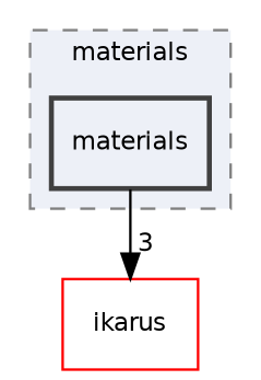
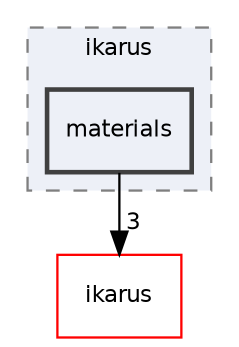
  digraph {
    compound=true
    node [fillcolor="#edf0f7" fontname=Helvetica fontsize=10 shape=box]
    n1 [color=grey25 label=materials style="filled,bold,"]
    n2 [color=red label=ikarus]
    subgraph cluster_1 {
      bgcolor="#edf0f7"
      fontname=Helvetica
      fontsize=10
-     label=materials
+     label=ikarus
      pencolor=grey50
      style="filled,dashed,"
      n1
    }
    n1 -> n2 [fontname=Helvetica fontsize=10 headlabel=3 labeldistance=1.5 labelfontname=Helvetica labelfontsize=10]
  }
